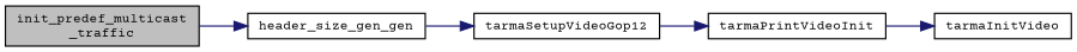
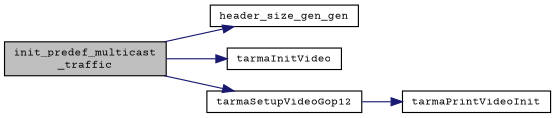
  digraph {
    fontname="Courier Prime"
    rankdir=LR
    node [color=black fillcolor=white fontname="Courier Prime" fontsize=10 shape=record style=filled]
    edge [color=midnightblue fontname="Courier Prime" fontsize=10 labelfontname=Helvetica labelfontsize=10 style=solid]
    n1 [fillcolor=grey75 fontcolor=black height=0.2 label="init_predef_multicast\l_traffic" width=0.4]
    n2 [height=0.2 label=header_size_gen_gen width=0.4]
    n3 [height=0.2 label=tarmaInitVideo width=0.4]
    n4 [height=0.2 label=tarmaSetupVideoGop12 width=0.4]
    n5 [height=0.2 label=tarmaPrintVideoInit width=0.4]
    n1 -> n2
-   n5 -> n3
-   n2 -> n4
+   n1 -> n3
+   n1 -> n4
    n4 -> n5
  }
